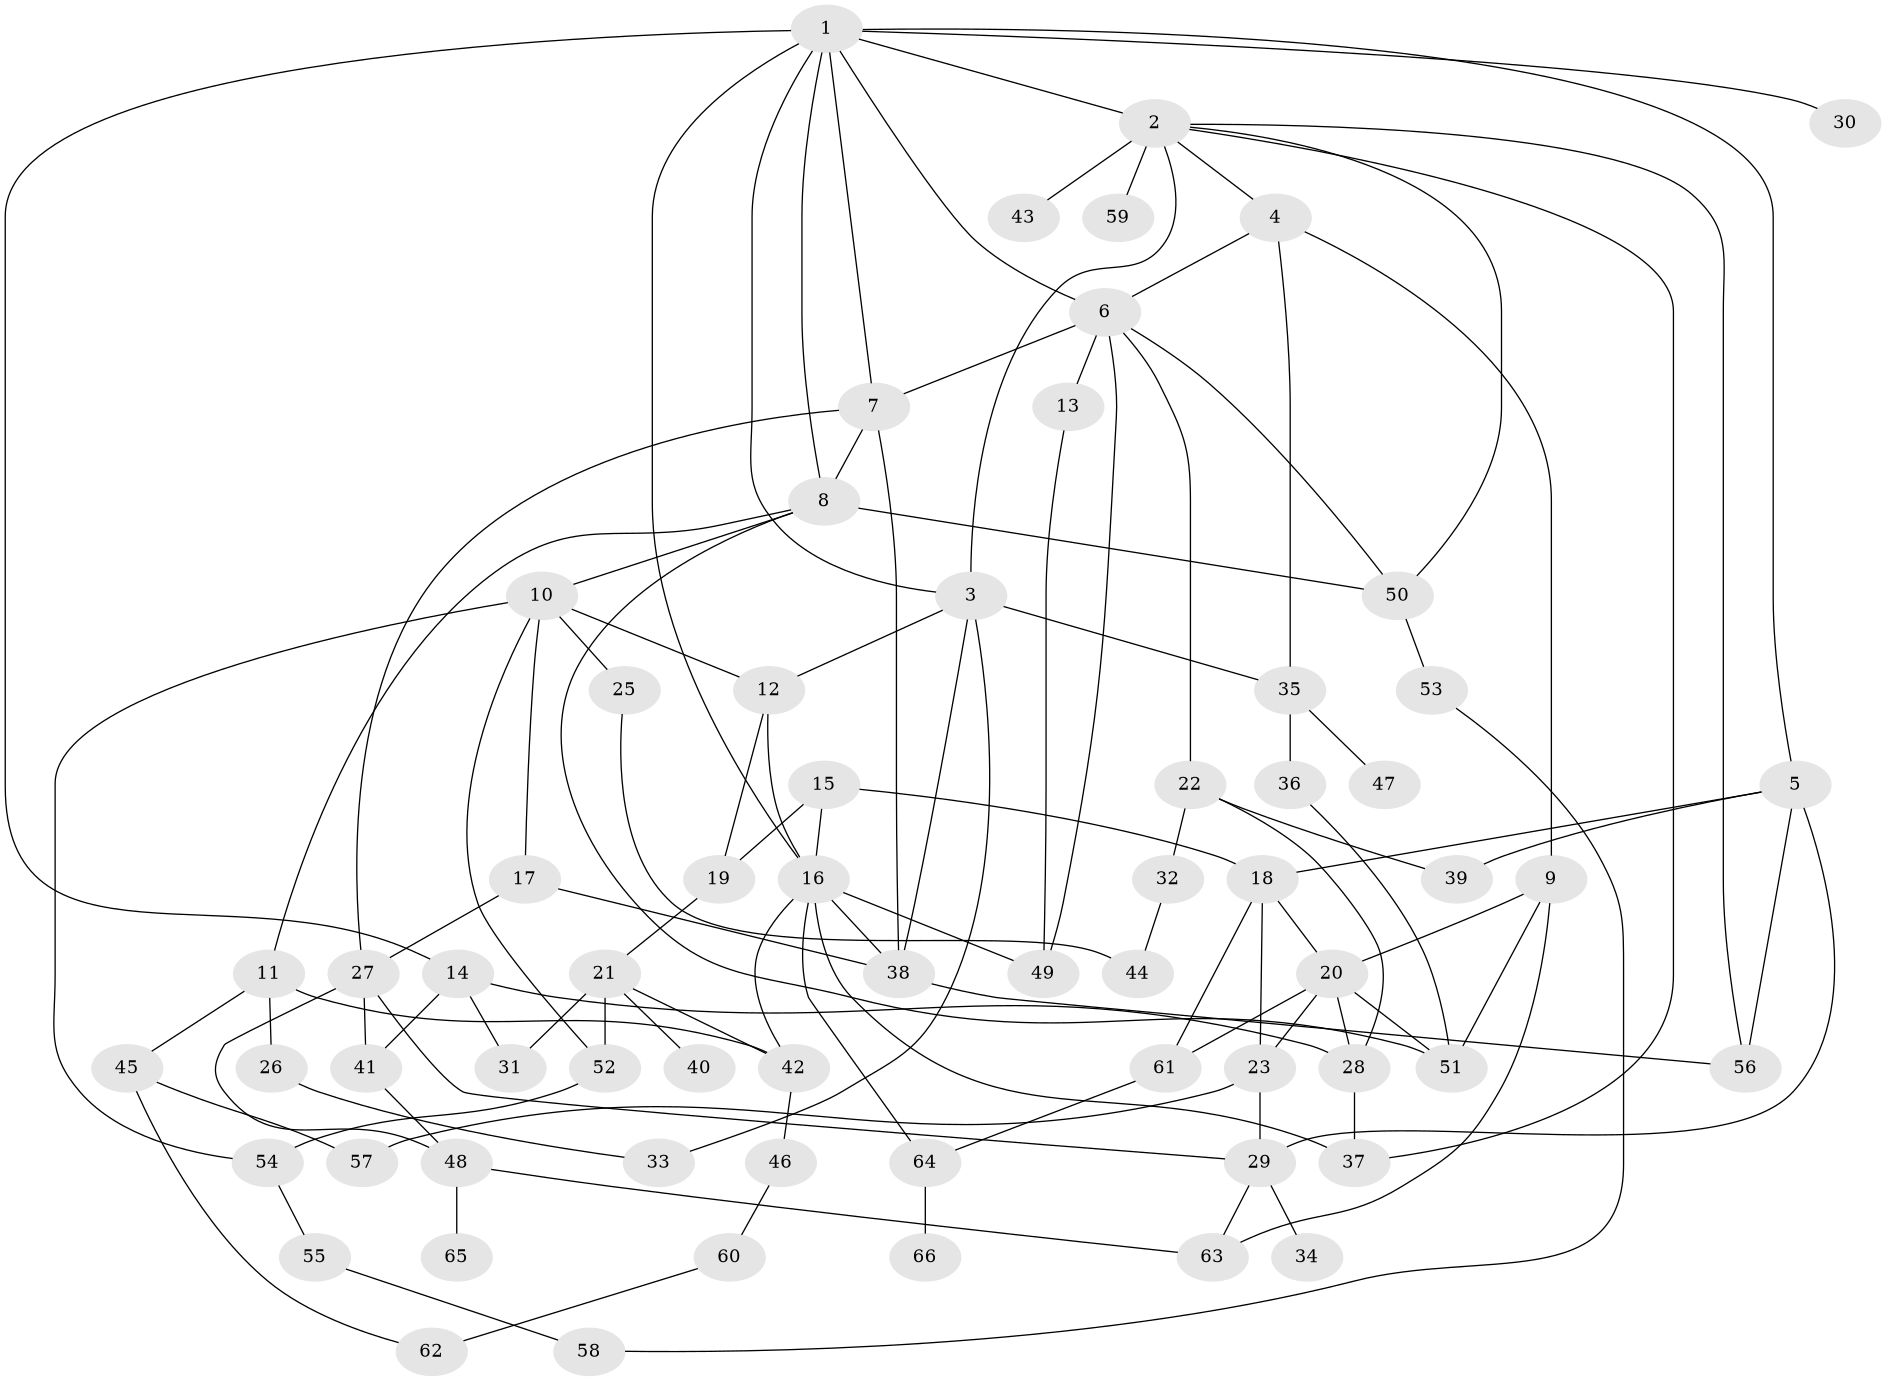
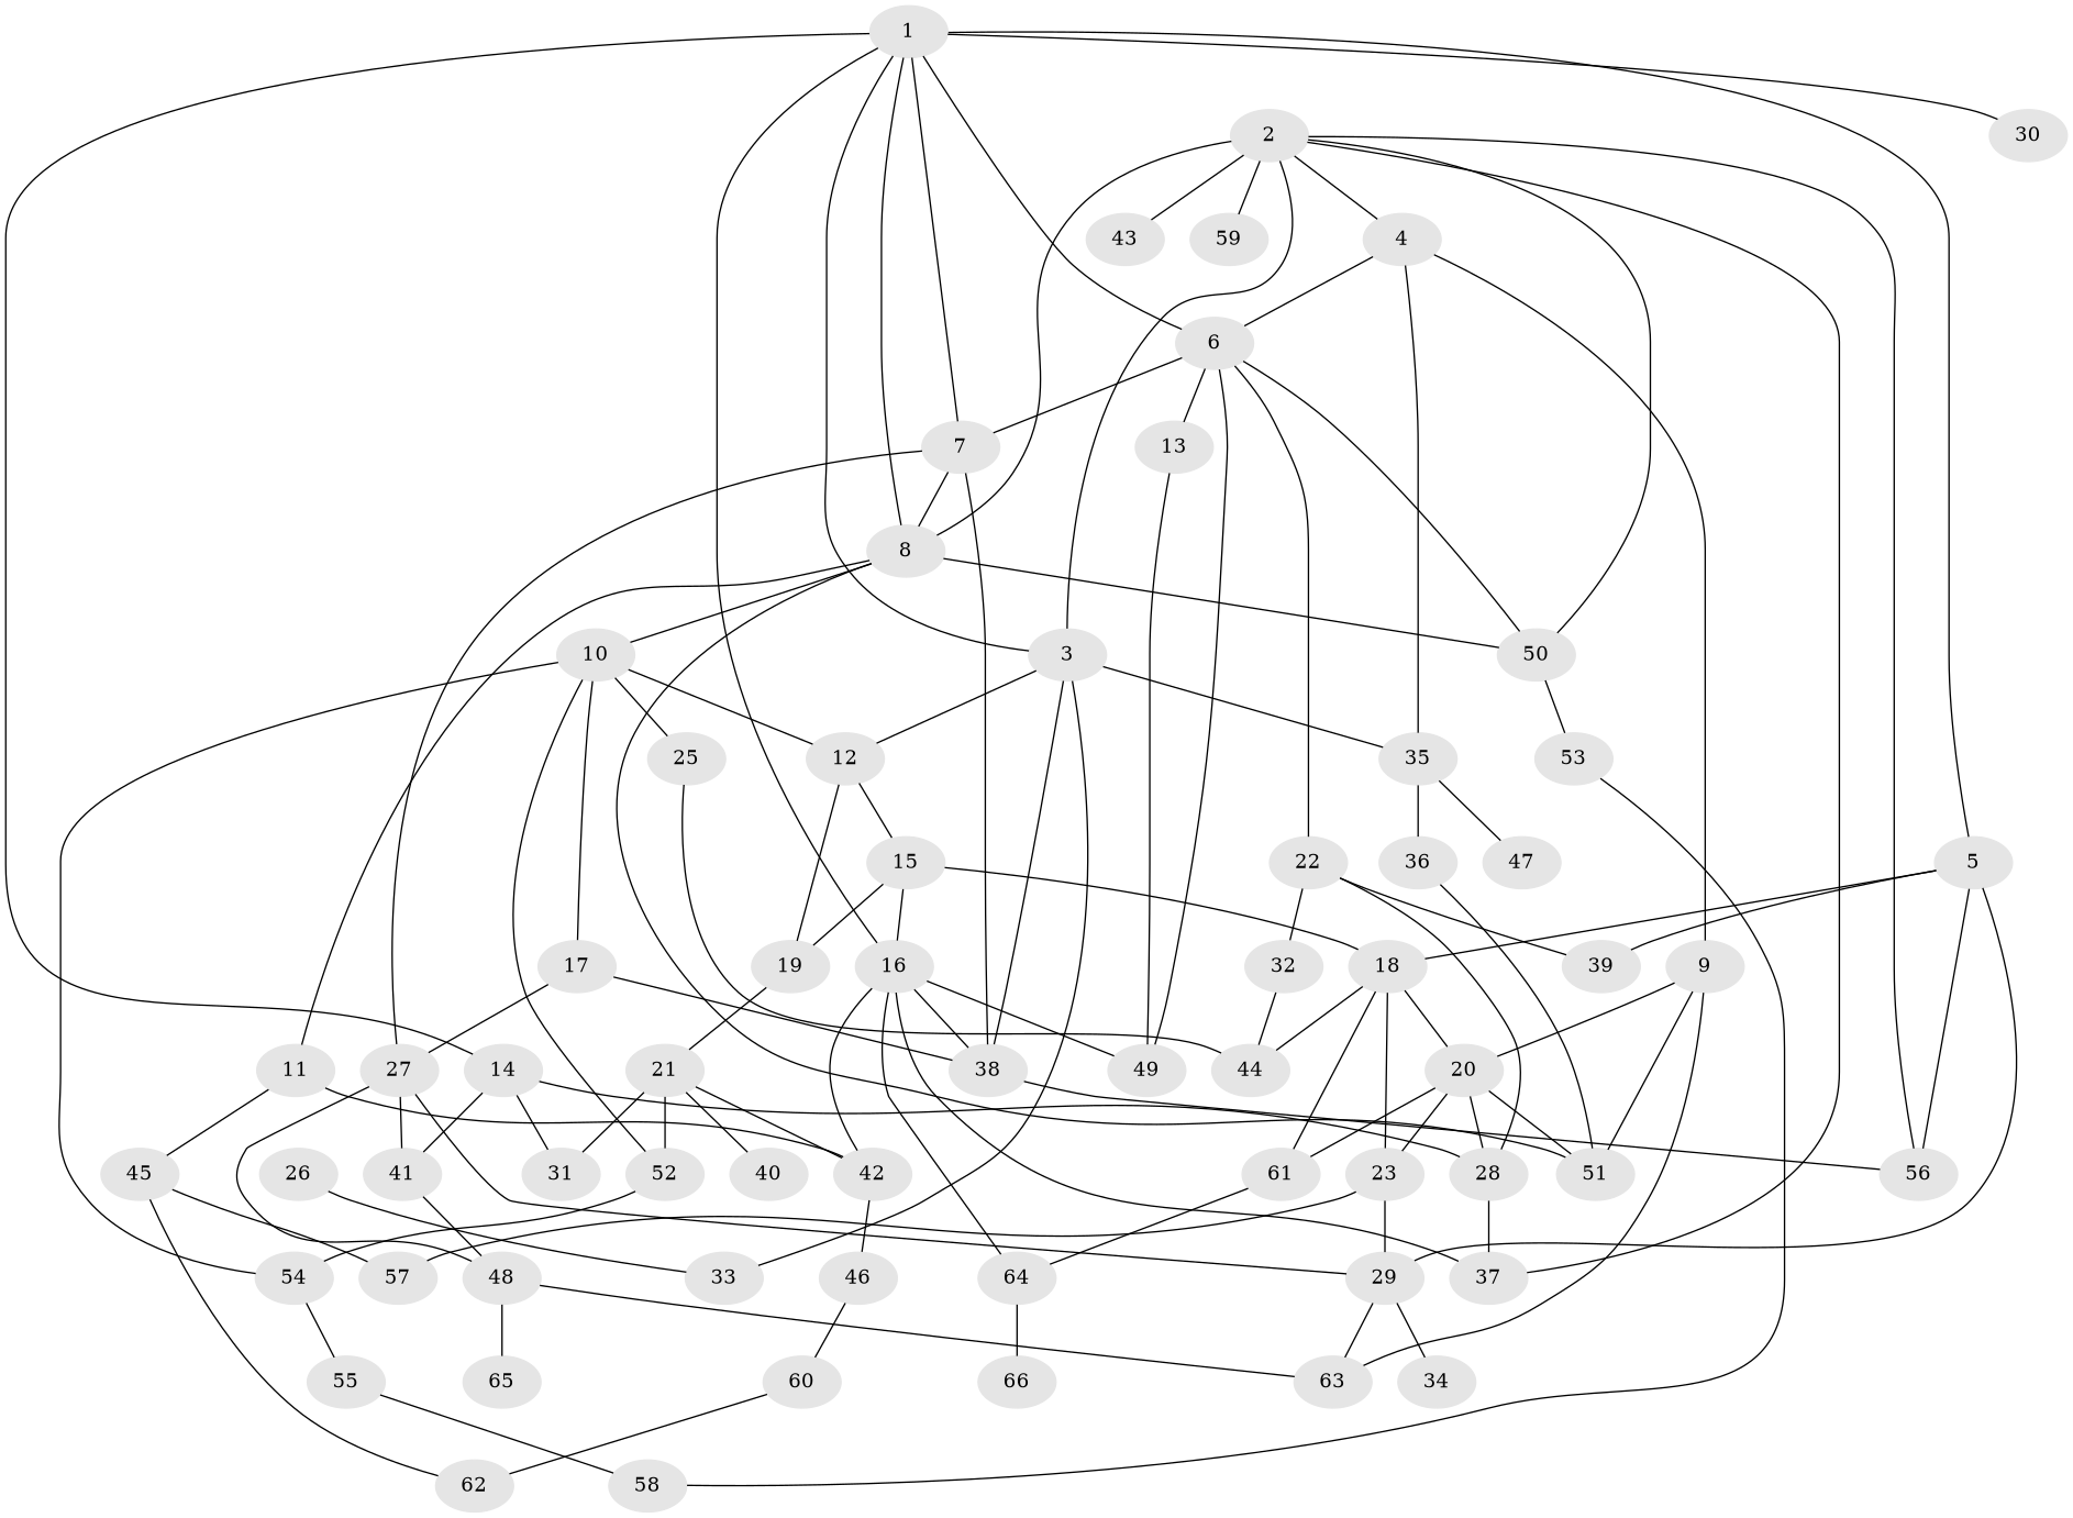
  graph {
    node [color=gray90 style=filled]
    edge [weight=1.0]
    1
    2
    3
    5
    6
    7
    8
    14
    16
    30
    4
    37
    43
    50
    56
    59
    12
    33
    35
    38
    18
    29
    39
    13
    22
    49
    27
    10
    11
    51
    28
    31
    41
    42
    64
    9
    53
    15
    19
    36
    47
    20
    63
    23
    44
    61
    34
    32
    48
    17
    25
    52
    54
    26
    45
    55
    46
    57
    62
    21
    66
    40
    60
    65
    58
-   1 -- 2
+   8 -- 2
    1 -- 3
    1 -- 5
    1 -- 6
    1 -- 7
    1 -- 8
    1 -- 14
    1 -- 16 [weight=2.0]
    1 -- 30
    2 -- 3
    2 -- 4
    2 -- 37
    2 -- 43
    2 -- 50
    2 -- 56
    2 -- 59 [weight=2.0]
    3 -- 12
    3 -- 33
    3 -- 35
    3 -- 38
    5 -- 56
    5 -- 18
    5 -- 29
    5 -- 39
    6 -- 7
    6 -- 50
    6 -- 13 [weight=2.0]
    6 -- 22
    6 -- 49
    7 -- 8
    7 -- 38
    7 -- 27
    8 -- 50
    8 -- 10
    8 -- 11
    8 -- 51
    14 -- 28
    14 -- 31
    14 -- 41
    16 -- 37
    16 -- 38
    16 -- 49
    16 -- 42
    16 -- 64
    4 -- 6
    4 -- 35
    4 -- 9
    50 -- 53
-   12 -- 16
+   12 -- 15
    12 -- 19
    35 -- 36
    35 -- 47
    38 -- 56
    18 -- 20
    18 -- 23
+   18 -- 44
    18 -- 61
    29 -- 63
    29 -- 34
    13 -- 49
    22 -- 39
    22 -- 28
    22 -- 32 [weight=2.0]
    27 -- 29
    27 -- 41
    27 -- 48
    10 -- 12
    10 -- 17
    10 -- 25
    10 -- 52
    10 -- 54
    11 -- 42
-   11 -- 26
    11 -- 45
    28 -- 37
    41 -- 48
    42 -- 46
    64 -- 66
    9 -- 51
    9 -- 20
    9 -- 63
    53 -- 58
    15 -- 16
    15 -- 18
    15 -- 19
    19 -- 21 [weight=2.0]
    36 -- 51
    20 -- 51
    20 -- 28
    20 -- 23
    20 -- 61
    23 -- 29
    23 -- 57
    61 -- 64
    32 -- 44
    48 -- 63
    48 -- 65
    17 -- 38
    17 -- 27
    25 -- 44
    52 -- 54
    54 -- 55
    26 -- 33
    45 -- 57
    45 -- 62
    55 -- 58
    46 -- 60
    21 -- 31
    21 -- 42
    21 -- 52
    21 -- 40
    60 -- 62
  }
